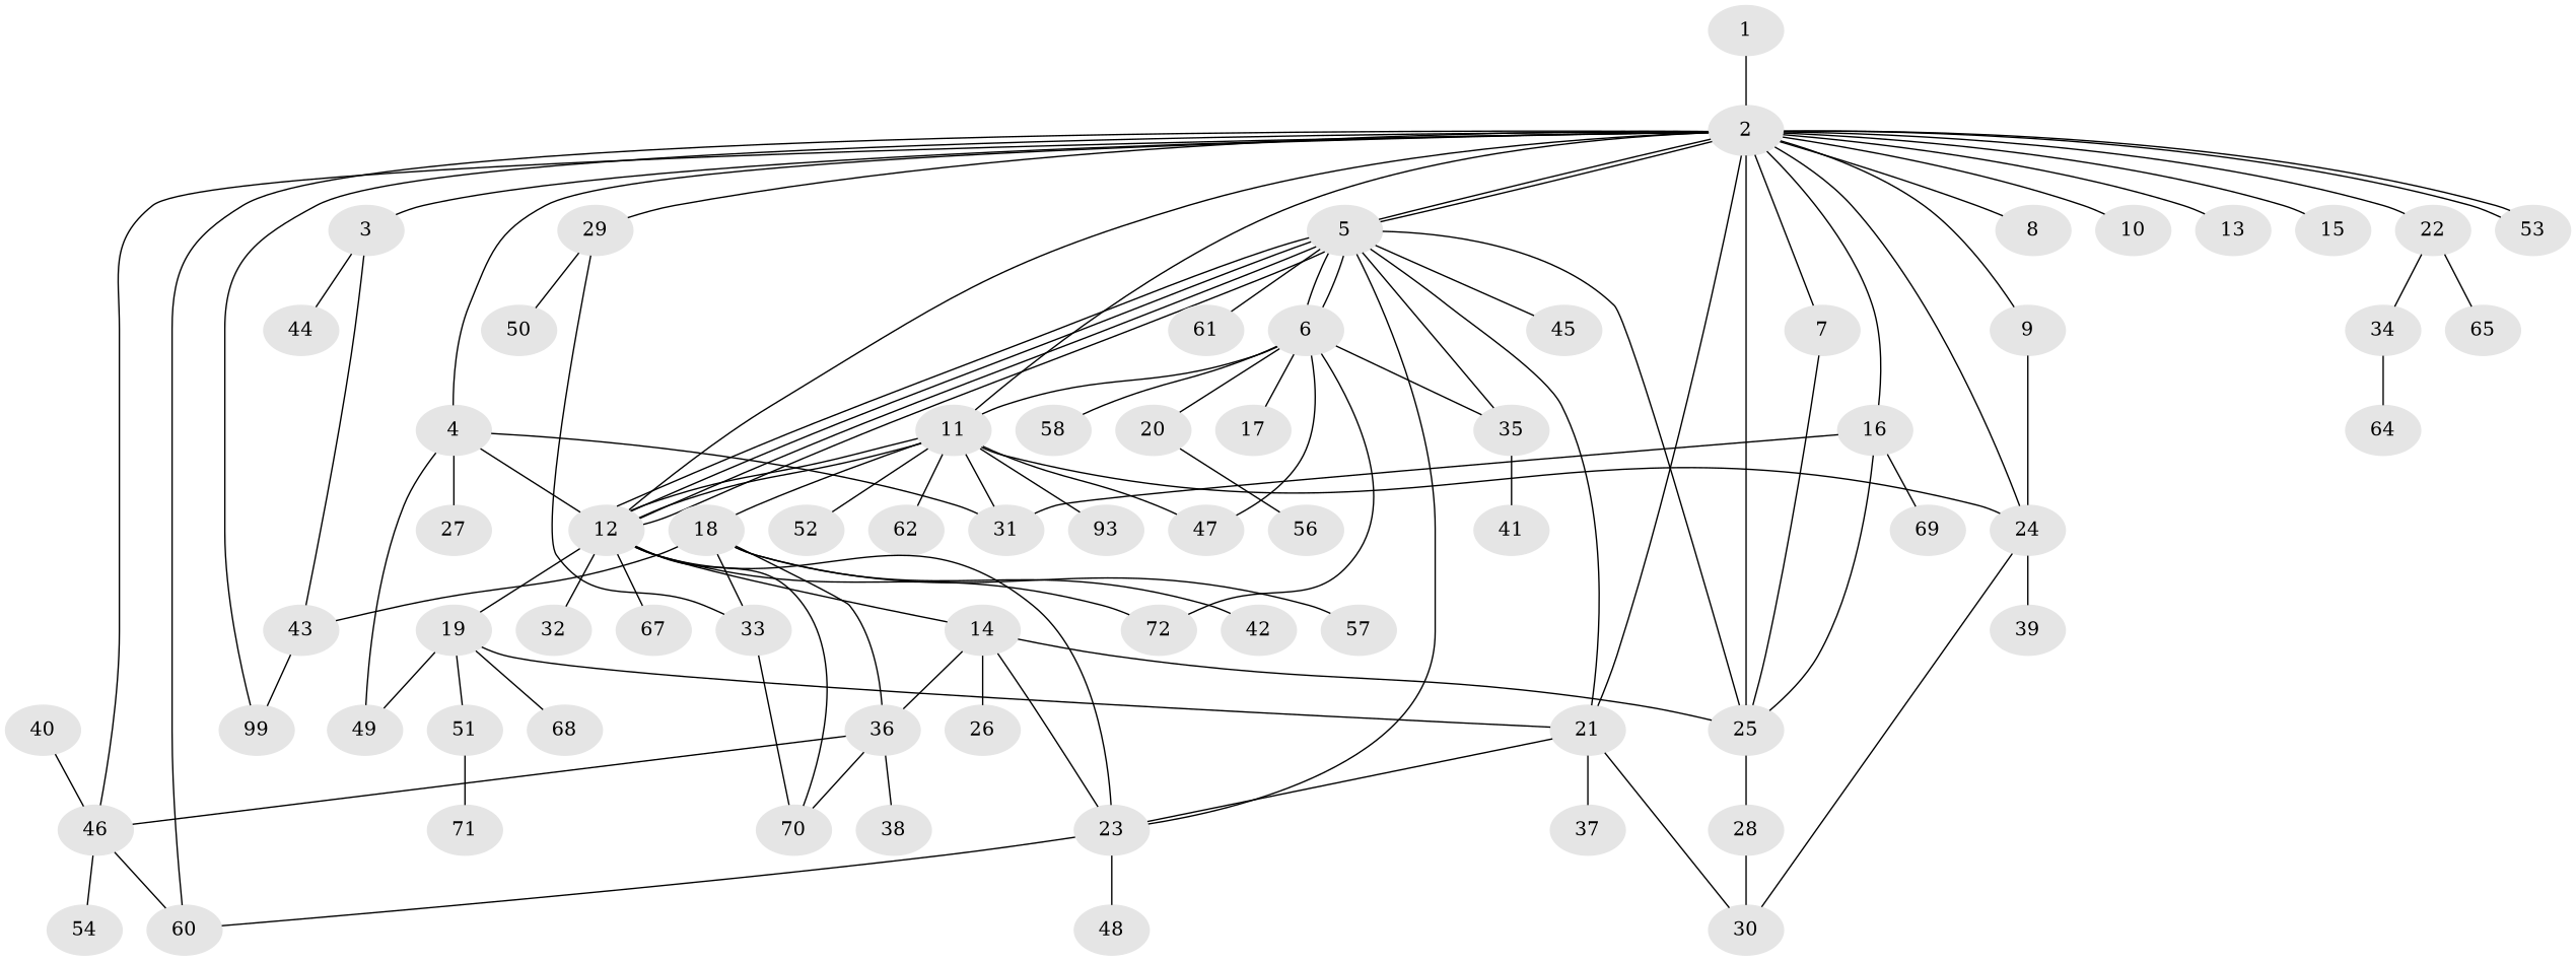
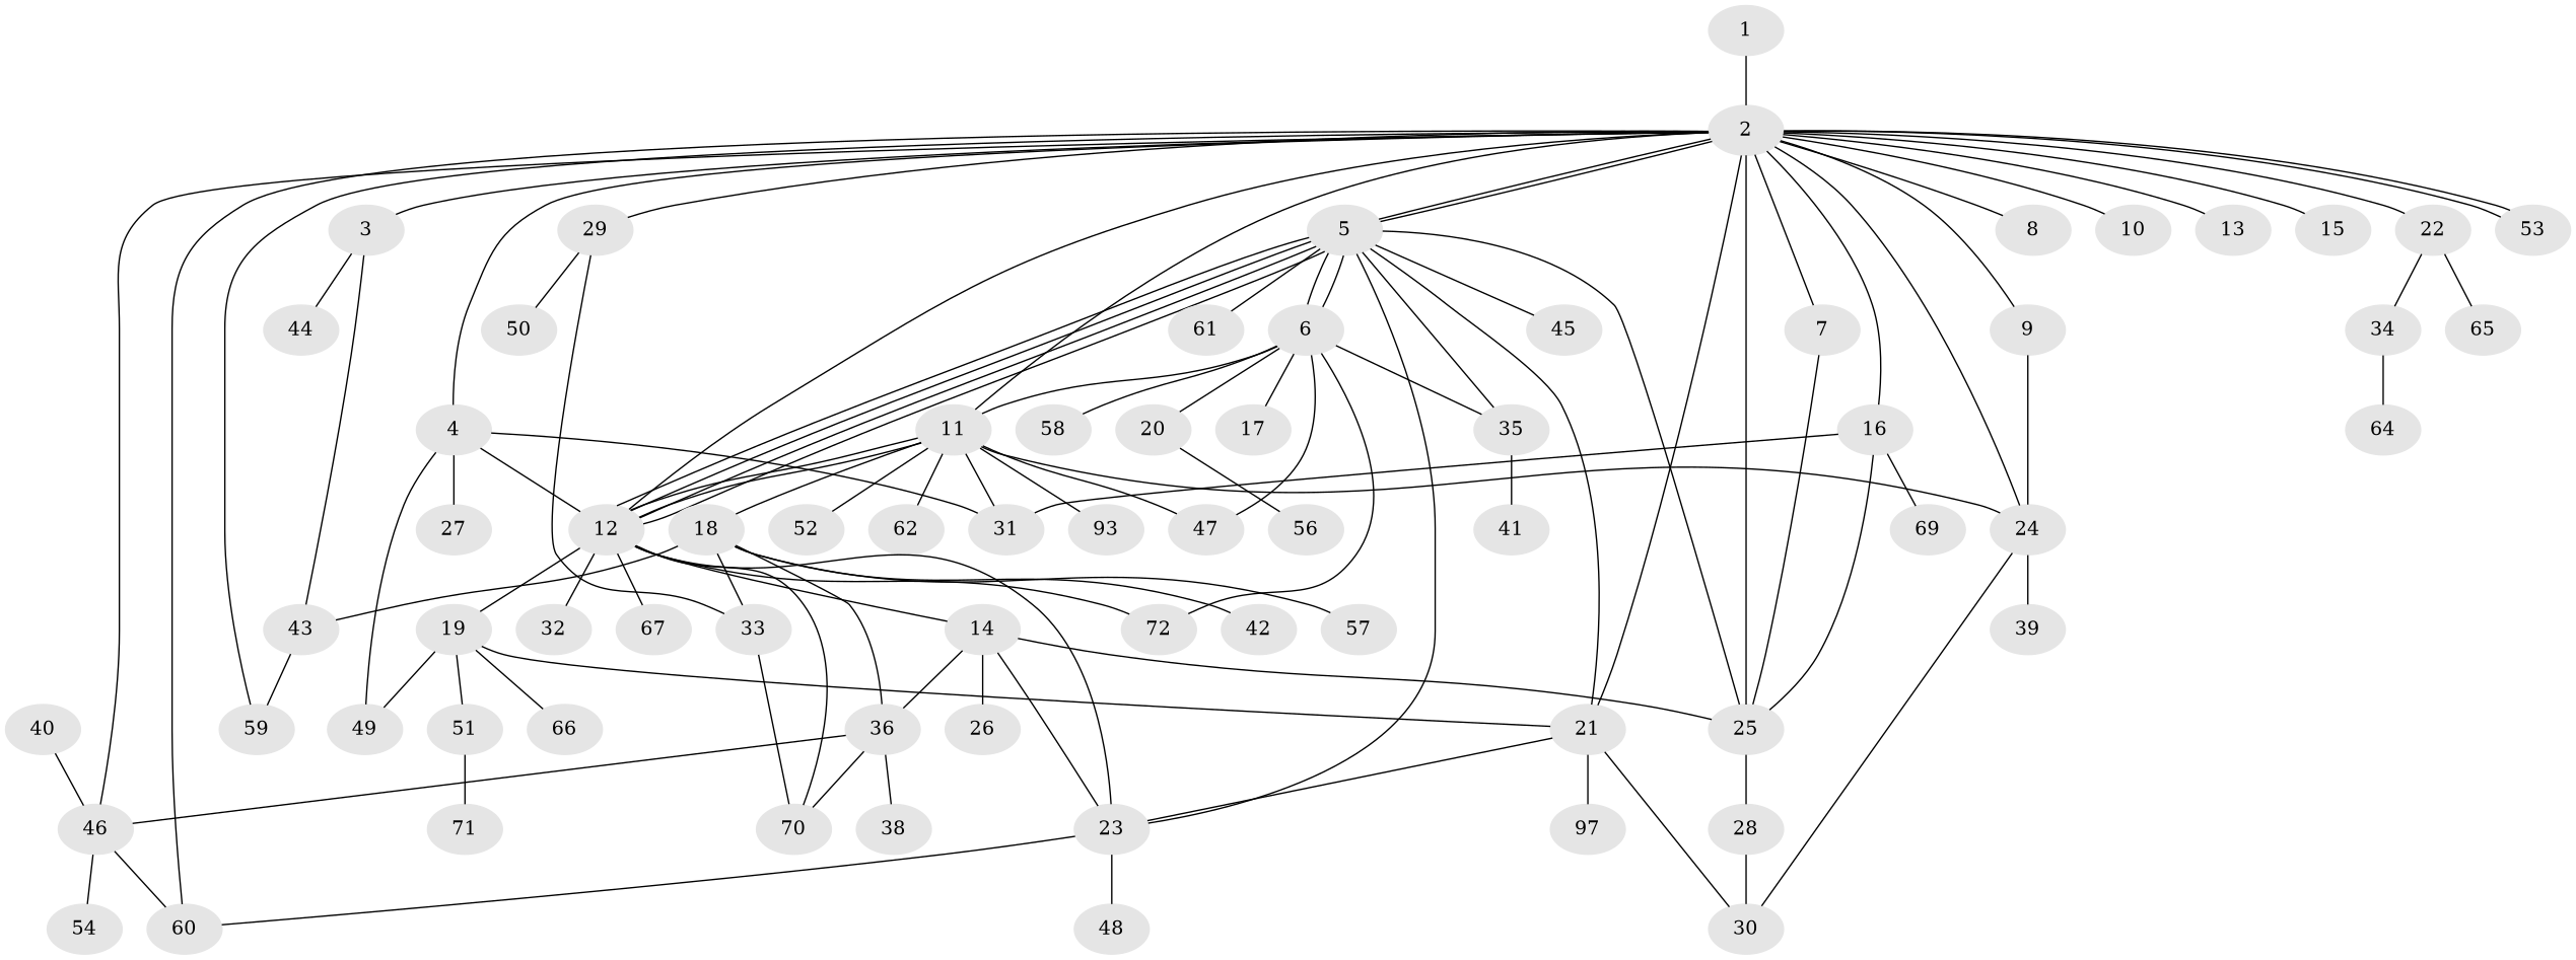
  graph {
    node [color=gray90 style=filled]
    1
    2
    3
    4
    5
    7
    8
    9
    10
    11
    12
    13
    15
    16
    21
    22
    24
    25
    29
    53
-   59 [label=99]
+   59
    60
    46
    43
    44
    27
    31
    49
    6
    23
    35
    45
    61
    47
    18
    52
    62
    n38 [label=93]
    72
    14
    19
    32
    67
    70
    69
    30
-   37
+   37 [label=97]
    34
    65
    39
    28
    33
    50
    40
    17
    20
    58
    48
    41
    56
    36
    42
    57
    26
    51
-   68
+   68 [label=66]
    38
    71
    64
    54
    1 -- 2
    2 -- 3
    2 -- 4
    2 -- 5
    2 -- 5
    2 -- 7
    2 -- 8
    2 -- 9
    2 -- 10
    2 -- 11
    2 -- 12
    2 -- 13
    2 -- 15
    2 -- 16
    2 -- 21
    2 -- 22
    2 -- 24
    2 -- 25
    2 -- 29
    2 -- 53
    2 -- 53
    2 -- 59
    2 -- 60
    2 -- 46
    3 -- 43
    3 -- 44
    4 -- 12
    4 -- 27
    4 -- 31
    4 -- 49
    5 -- 12
    5 -- 12
    5 -- 12
    5 -- 12
    5 -- 21
    5 -- 25
    5 -- 6
    5 -- 6
    5 -- 23
    5 -- 35
    5 -- 45
    5 -- 61
    7 -- 25
    9 -- 24
    11 -- 12
    11 -- 12
    11 -- 24
    11 -- 31
    11 -- 47
    11 -- 18
    11 -- 52
    11 -- 62
    11 -- n38
    12 -- 23
    12 -- 72
    12 -- 14
    12 -- 19
    12 -- 32
    12 -- 67
    12 -- 70
    16 -- 25
    16 -- 31
    16 -- 69
    21 -- 23
    21 -- 30
    21 -- 37
    22 -- 34
    22 -- 65
    24 -- 30
    24 -- 39
    25 -- 28
    29 -- 33
    29 -- 50
    46 -- 60
    46 -- 54
    43 -- 59
    6 -- 11
    6 -- 35
    6 -- 47
    6 -- 72
    6 -- 17
    6 -- 20
    6 -- 58
    23 -- 60
    23 -- 48
    35 -- 41
    18 -- 43
    18 -- 33
    18 -- 36
    18 -- 42
    18 -- 57
    14 -- 25
    14 -- 23
    14 -- 36
    14 -- 26
    19 -- 21
    19 -- 49
    19 -- 51
    19 -- 68
    34 -- 64
    28 -- 30
    33 -- 70
    40 -- 46
    20 -- 56
    36 -- 46
    36 -- 70
    36 -- 38
    51 -- 71
  }
